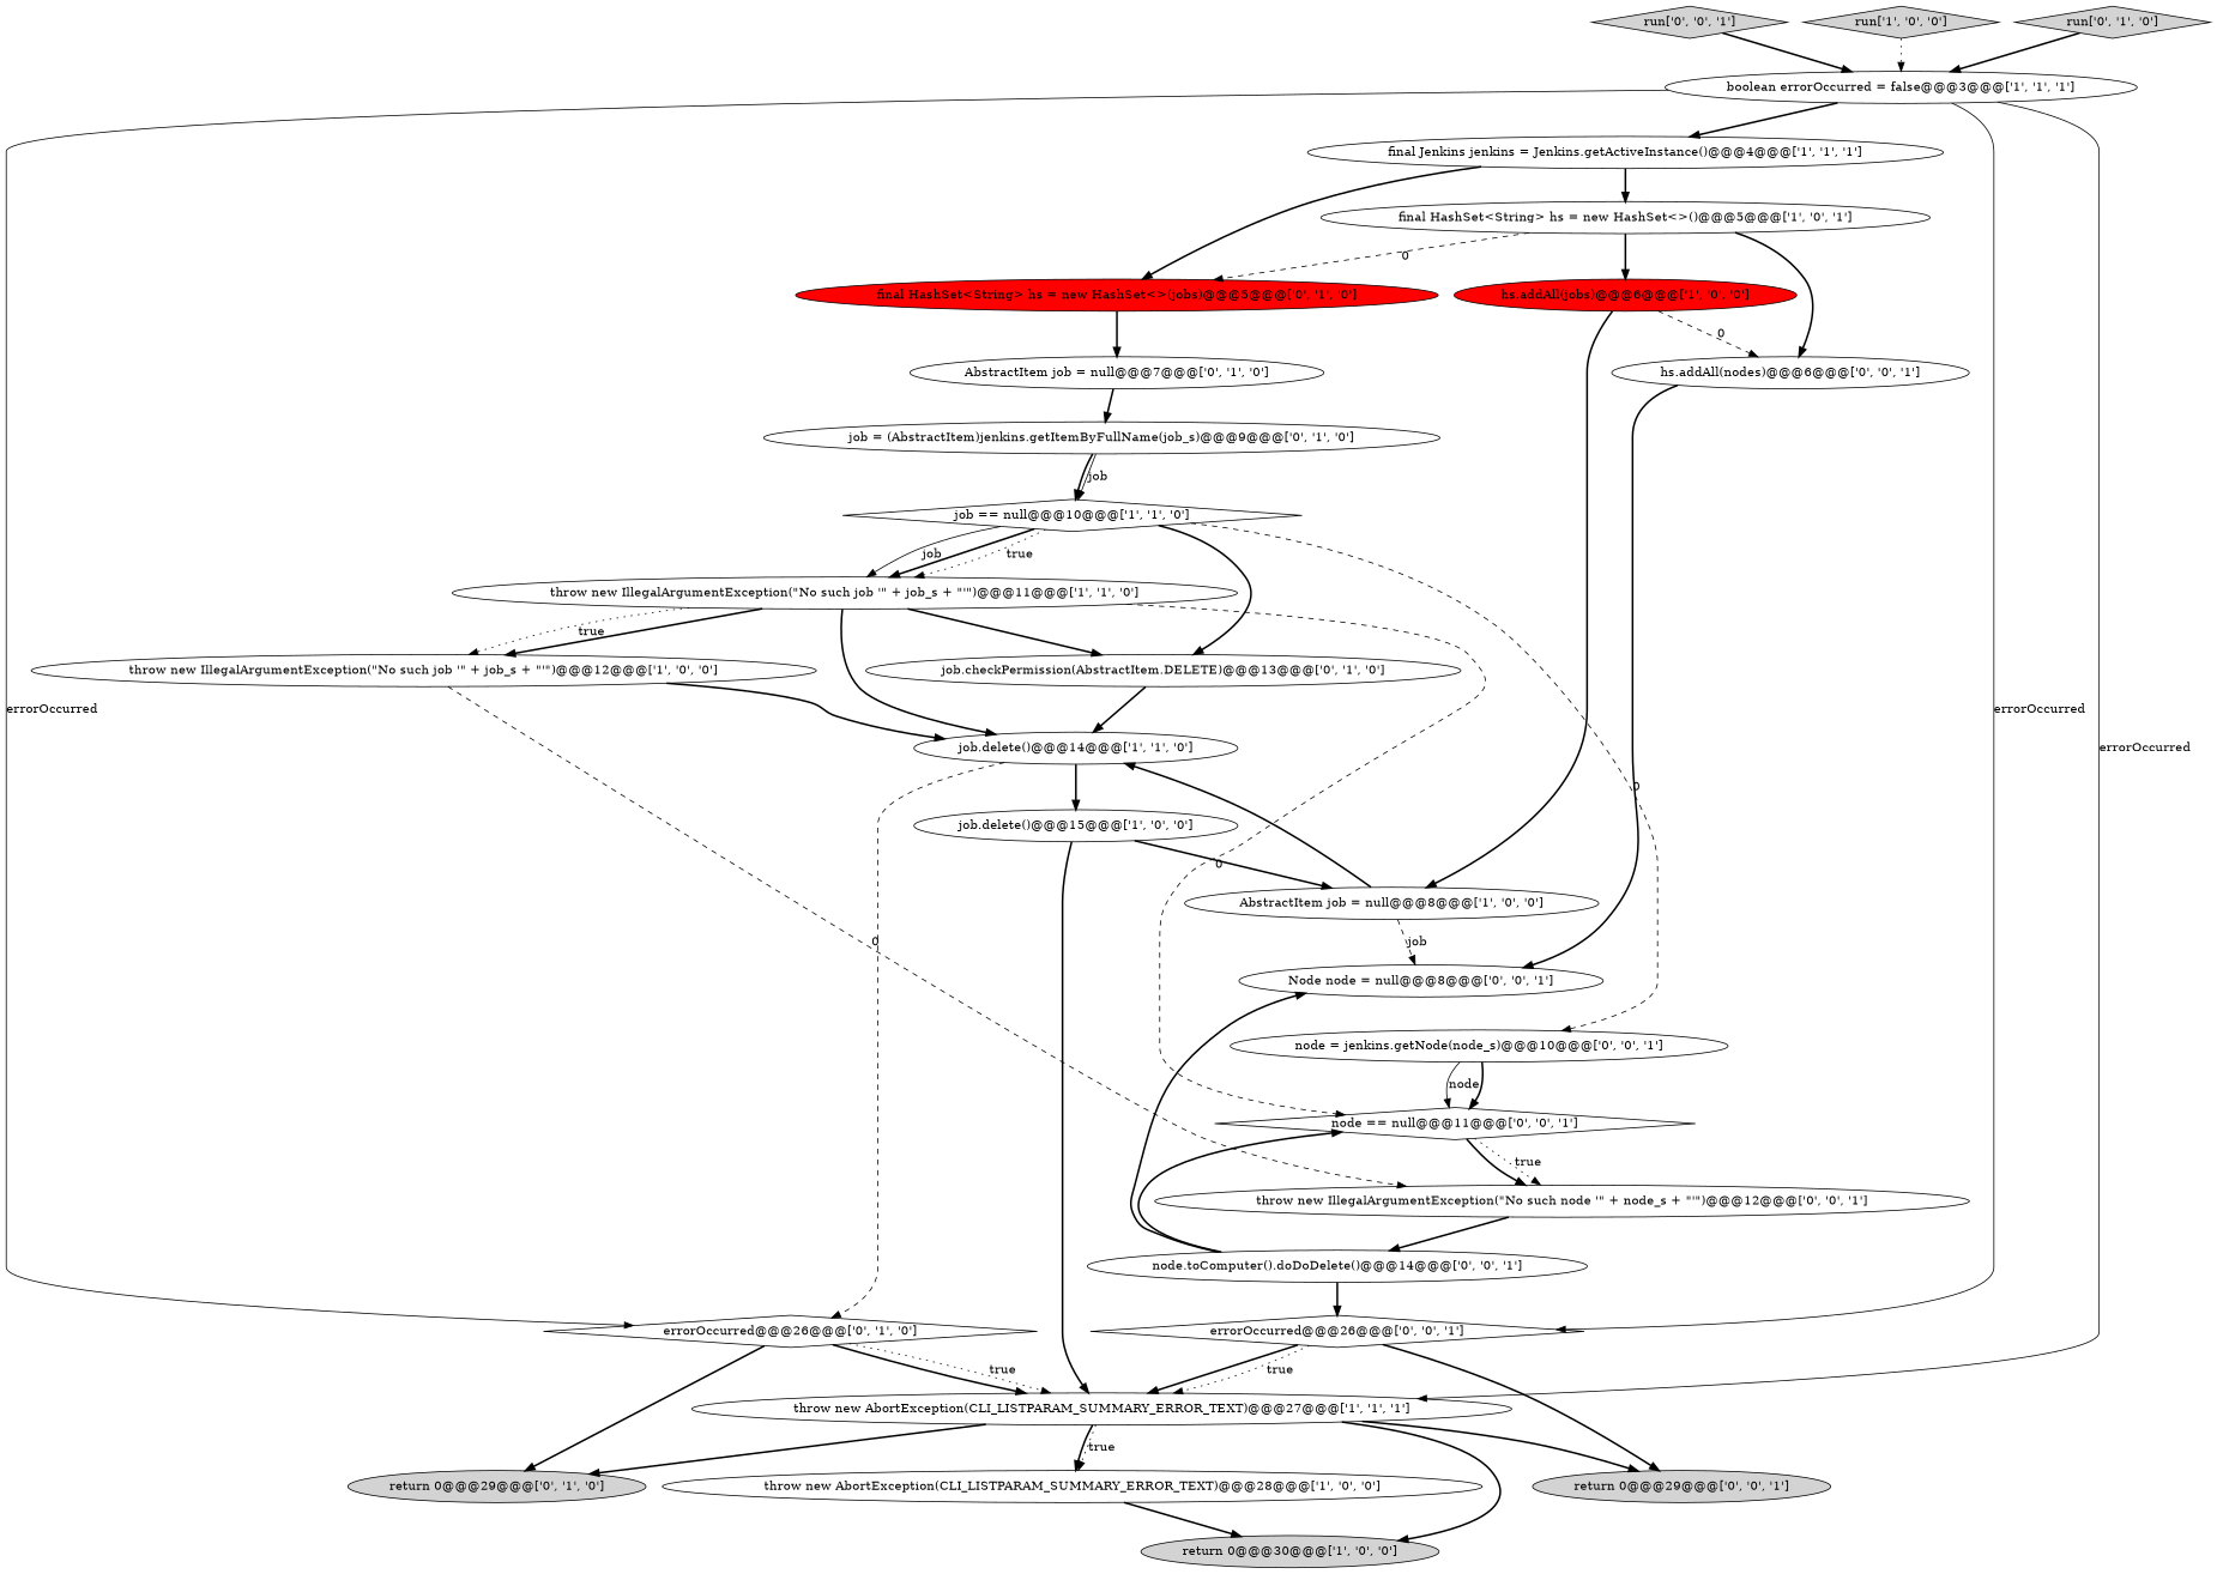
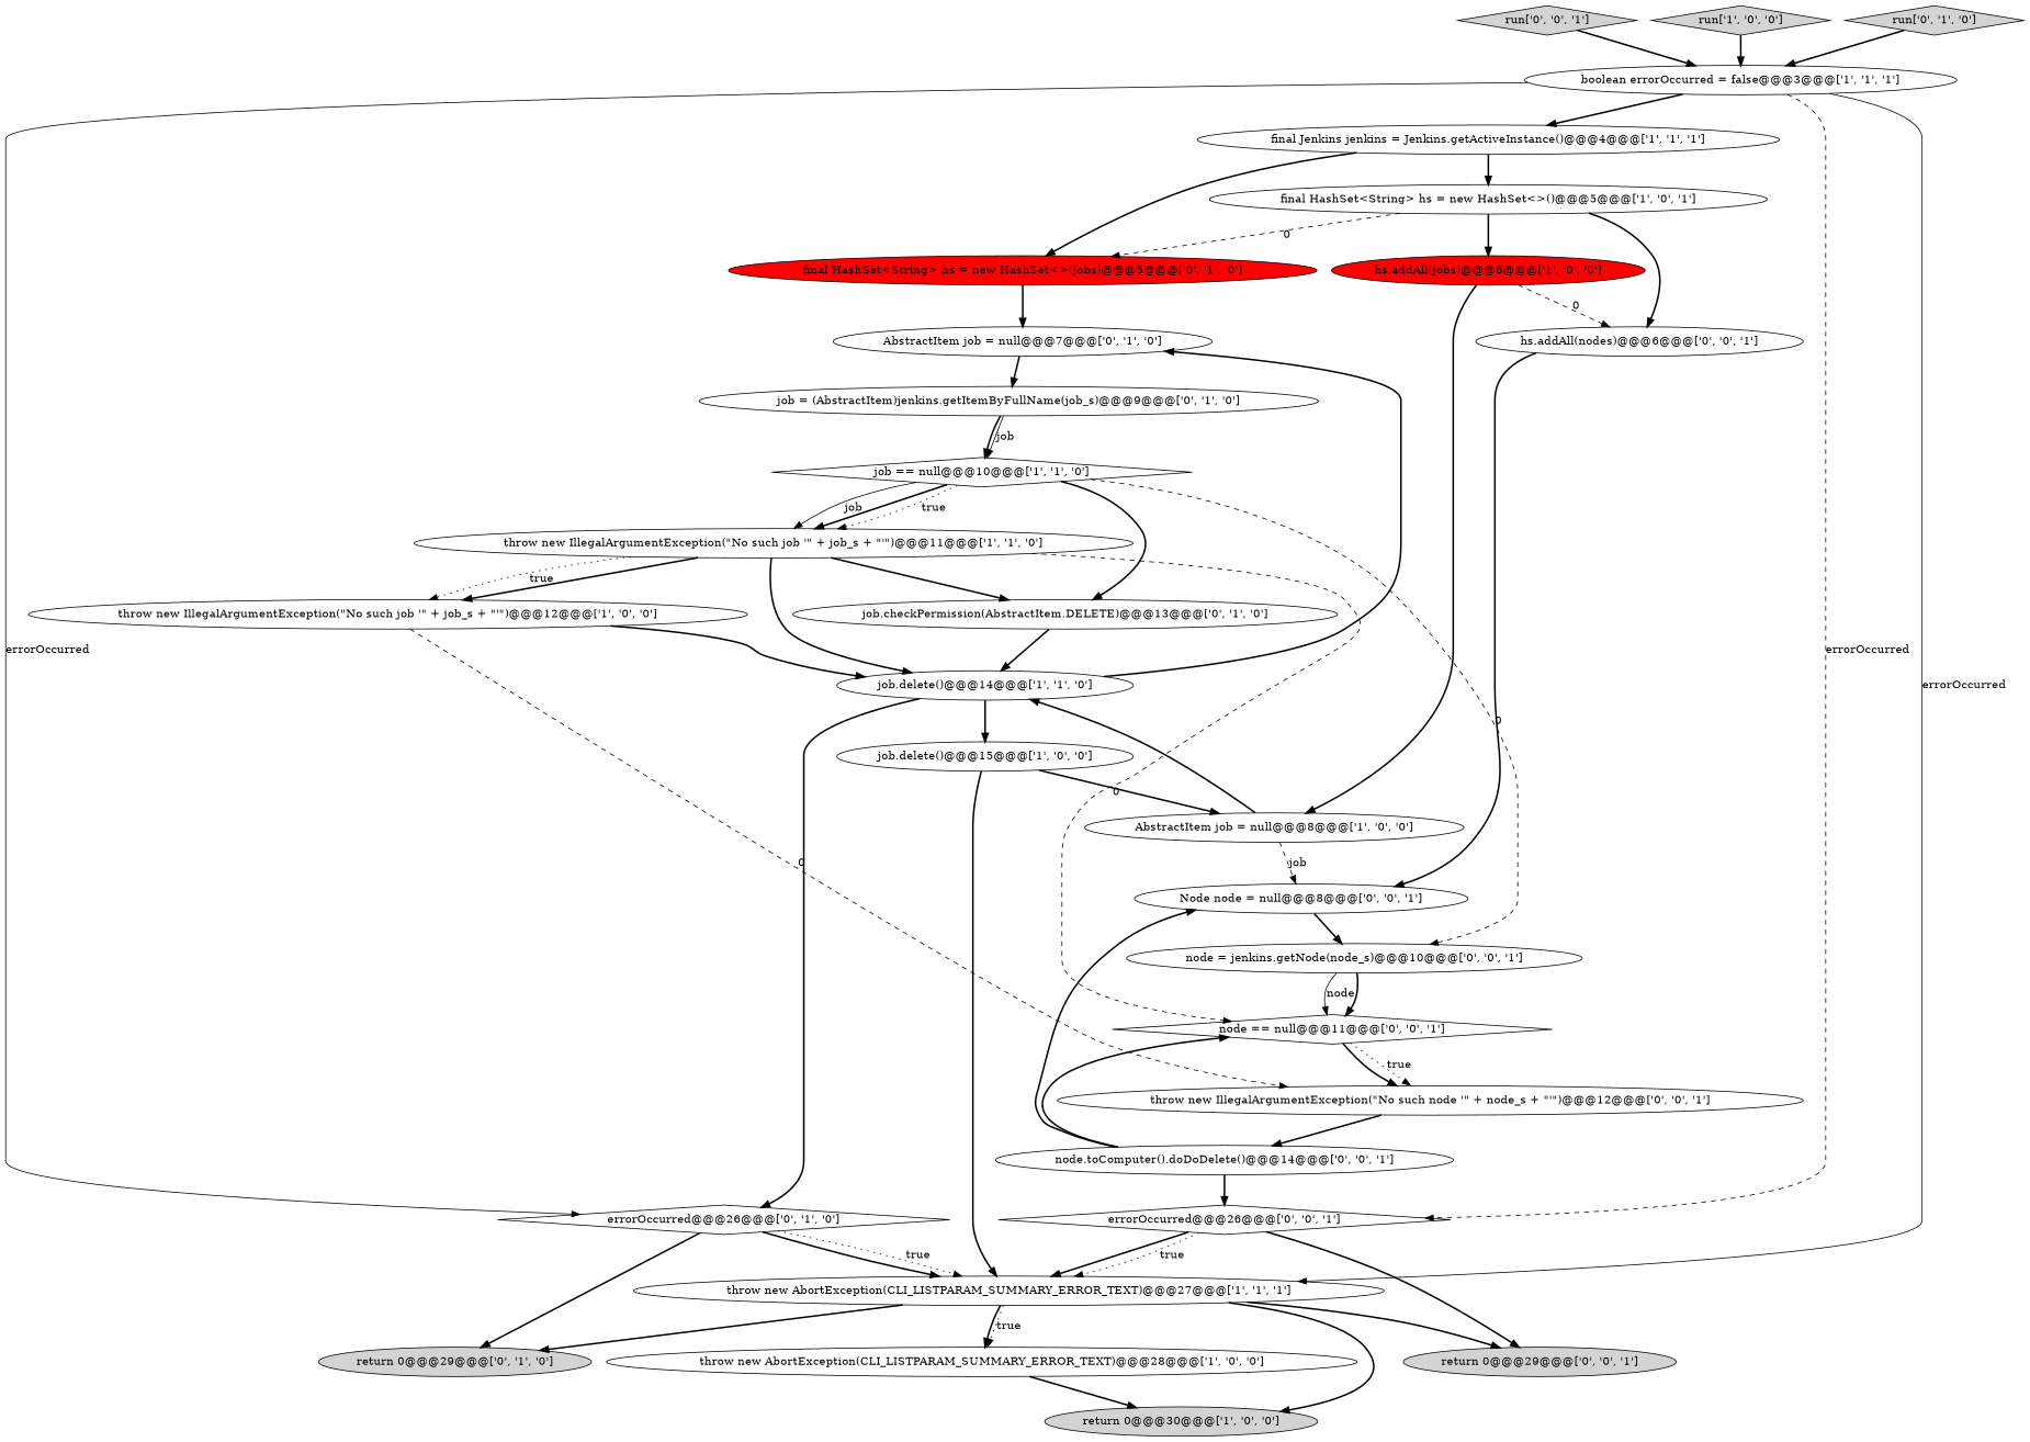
  digraph {
    node [fillcolor=white shape=ellipse style=filled]
    edge [style=bold]
    n1 [label="AbstractItem job = null@@@7@@@['0', '1', '0']"]
    n2 [label="job = (AbstractItem)jenkins.getItemByFullName(job_s)@@@9@@@['0', '1', '0']"]
    n3 [label="job == null@@@10@@@['1', '1', '0']" shape=diamond]
    n4 [label="throw new IllegalArgumentException(\"No such job '\" + job_s + \"'\")@@@11@@@['1', '1', '0']"]
    n5 [label="job.checkPermission(AbstractItem.DELETE)@@@13@@@['0', '1', '0']"]
    n6 [label="node == null@@@11@@@['0', '0', '1']" shape=diamond]
    n7 [label="throw new IllegalArgumentException(\"No such job '\" + job_s + \"'\")@@@12@@@['1', '0', '0']"]
    n8 [label="job.delete()@@@14@@@['1', '1', '0']"]
    n9 [label="throw new IllegalArgumentException(\"No such node '\" + node_s + \"'\")@@@12@@@['0', '0', '1']"]
    n10 [label="errorOccurred@@@26@@@['0', '1', '0']" shape=diamond]
    n11 [label="job.delete()@@@15@@@['1', '0', '0']"]
    n12 [label="final HashSet<String> hs = new HashSet<>()@@@5@@@['1', '0', '1']"]
    n13 [fillcolor=red label="final HashSet<String> hs = new HashSet<>(jobs)@@@5@@@['0', '1', '0']"]
    n14 [fillcolor=red label="hs.addAll(jobs)@@@6@@@['1', '0', '0']"]
    n15 [label="hs.addAll(nodes)@@@6@@@['0', '0', '1']"]
    n16 [label="AbstractItem job = null@@@8@@@['1', '0', '0']"]
    n17 [label="Node node = null@@@8@@@['0', '0', '1']"]
    n18 [label="node.toComputer().doDoDelete()@@@14@@@['0', '0', '1']"]
    n19 [label="errorOccurred@@@26@@@['0', '0', '1']" shape=diamond]
    n20 [label="node = jenkins.getNode(node_s)@@@10@@@['0', '0', '1']"]
    n21 [fillcolor=lightgray label="run['0', '0', '1']" shape=diamond]
    n22 [label="boolean errorOccurred = false@@@3@@@['1', '1', '1']"]
    n23 [label="final Jenkins jenkins = Jenkins.getActiveInstance()@@@4@@@['1', '1', '1']"]
    n24 [label="throw new AbortException(CLI_LISTPARAM_SUMMARY_ERROR_TEXT)@@@27@@@['1', '1', '1']"]
    n25 [fillcolor=lightgray label="return 0@@@29@@@['0', '1', '0']"]
    n26 [fillcolor=lightgray label="return 0@@@29@@@['0', '0', '1']"]
    n27 [label="throw new AbortException(CLI_LISTPARAM_SUMMARY_ERROR_TEXT)@@@28@@@['1', '0', '0']"]
    n28 [fillcolor=lightgray label="return 0@@@30@@@['1', '0', '0']"]
    n29 [fillcolor=lightgray label="run['1', '0', '0']" shape=diamond]
    n30 [fillcolor=lightgray label="run['0', '1', '0']" shape=diamond]
    n1 -> n2
    n2 -> n3
    n2 -> n3 [label=job style=solid]
    n3 -> n4
    n3 -> n4 [label=true style=dotted]
    n3 -> n4 [label=job style=solid]
    n3 -> n5
    n3 -> n20 [label=0 style=dashed]
    n4 -> n5
    n4 -> n6 [label=0 style=dashed]
    n4 -> n7
    n4 -> n7 [label=true style=dotted]
    n4 -> n8
    n5 -> n8
    n6 -> n9 [label=true style=dotted]
    n6 -> n9
    n7 -> n8
    n7 -> n9 [label=0 style=dashed]
-   n8 -> n10 [style=dashed]
+   n8 -> n1
+   n8 -> n10
    n8 -> n11
    n9 -> n18
    n10 -> n24
    n10 -> n24 [label=true style=dotted]
    n10 -> n25
    n11 -> n16
    n11 -> n24
    n12 -> n13 [label=0 style=dashed]
    n12 -> n14
    n12 -> n15
    n13 -> n1
    n14 -> n15 [label=0 style=dashed]
    n14 -> n16
    n15 -> n17
    n16 -> n8
    n16 -> n17 [label=job style=dashed]
+   n17 -> n20
    n18 -> n6
    n18 -> n17
    n18 -> n19
    n19 -> n24
    n19 -> n24 [label=true style=dotted]
    n19 -> n26
    n20 -> n6 [label="node" style=solid]
    n20 -> n6
    n21 -> n22
    n22 -> n10 [label=errorOccurred style=solid]
-   n22 -> n19 [label=errorOccurred style=solid]
+   n22 -> n19 [label=errorOccurred style=dashed]
    n22 -> n23
    n22 -> n24 [label=errorOccurred style=solid]
    n23 -> n12
    n23 -> n13
    n24 -> n25
    n24 -> n26
    n24 -> n27 [label=true style=dotted]
    n24 -> n27
    n24 -> n28
    n27 -> n28
-   n29 -> n22 [style=dotted]
+   n29 -> n22
    n30 -> n22
  }
